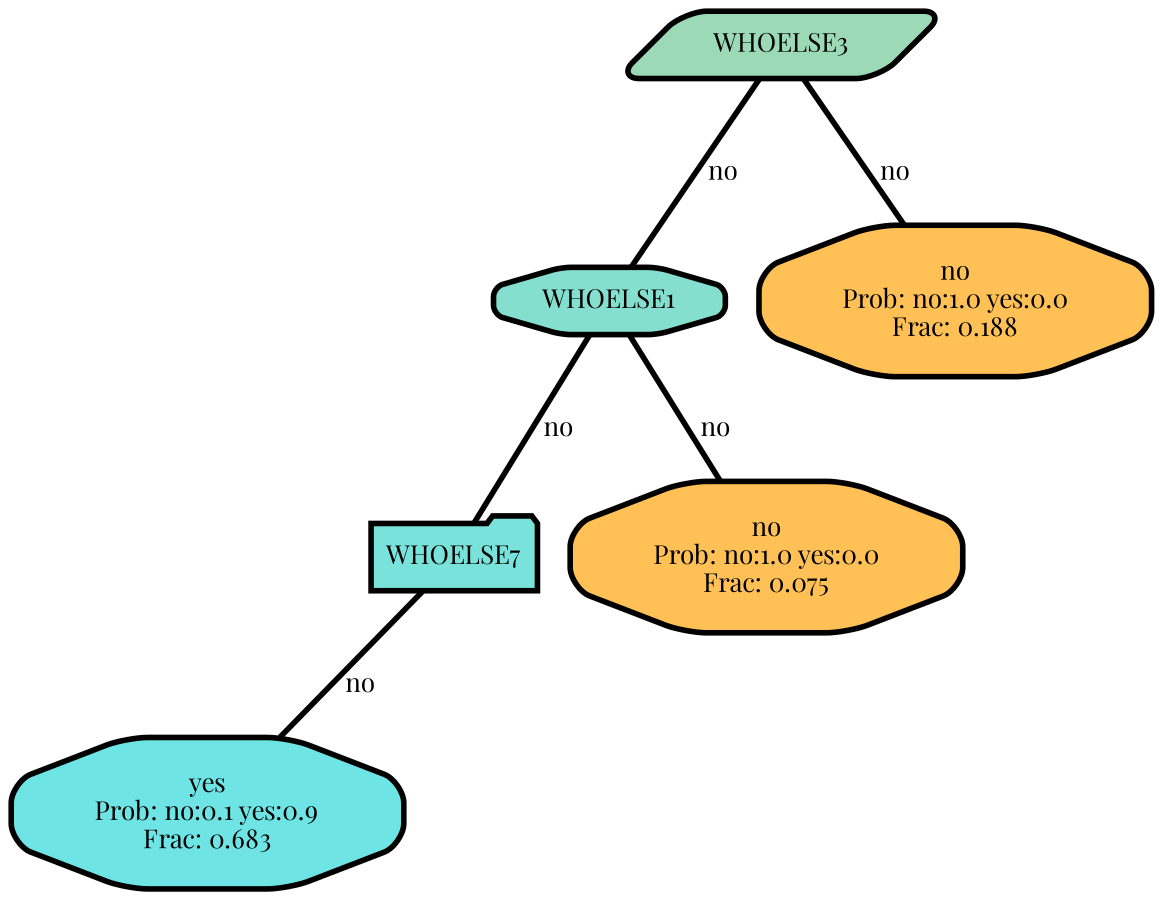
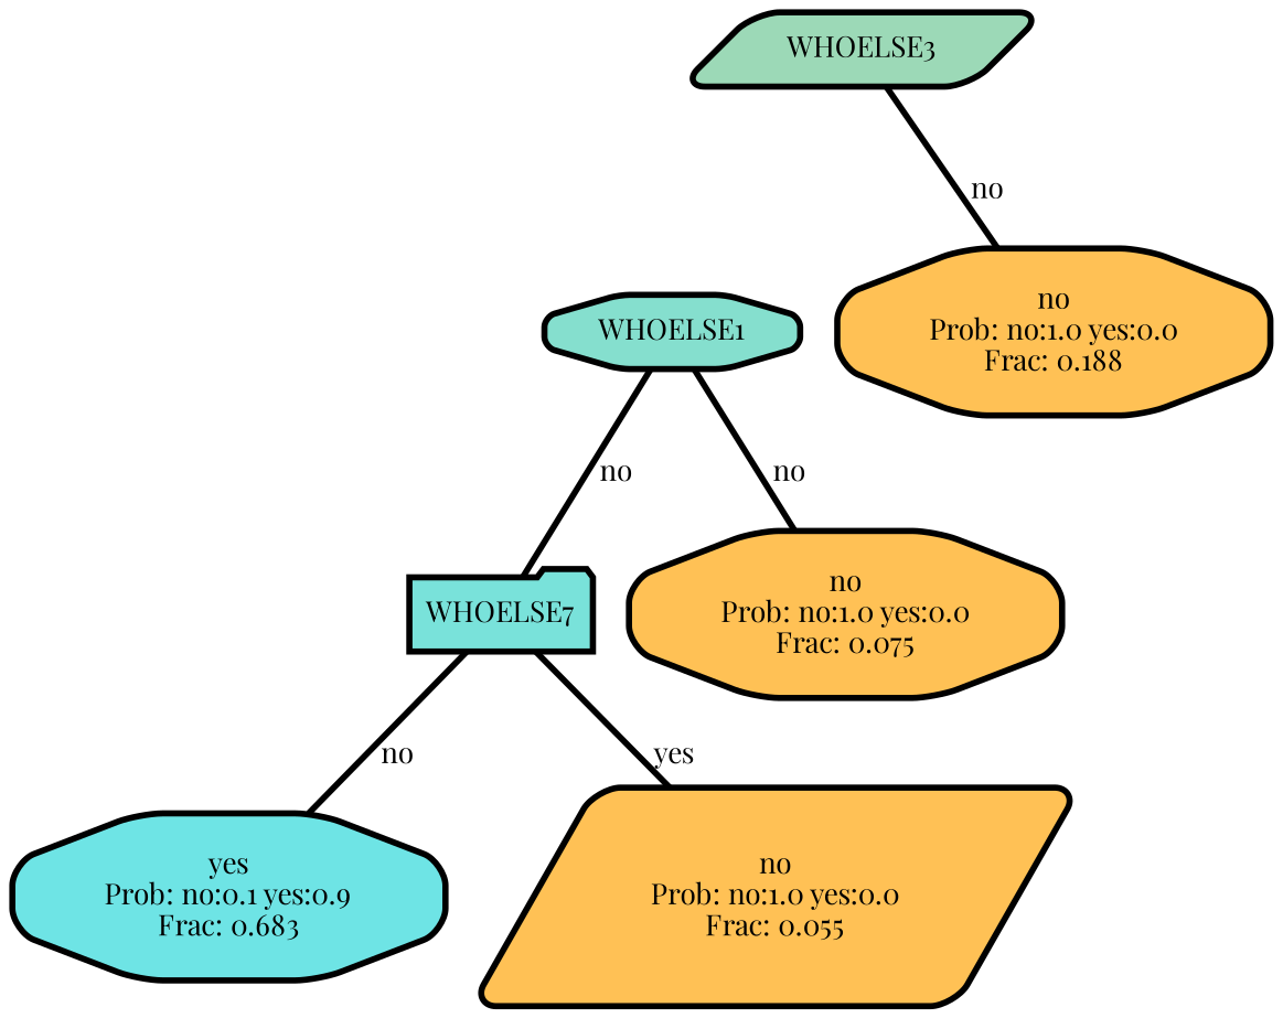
  graph {
    fontname="Playfair Display"
    ranksep="0 equally"
    splines=straight
    node [color=black fillcolor="#ffc155" fontcolor=black fontname="Playfair Display" penwidth=3 shape=octagon style="filled, rounded"]
    edge [color=black fontname="Playfair Display" penwidth=3]
    n1 [fillcolor="#6ee4e5" label="yes\nProb: no:0.1 yes:0.9\nFrac: 0.683"]
    n2 [fillcolor="#79e2da" label=WHOELSE7 shape=folder]
+   n3 [label="no\nProb: no:1.0 yes:0.0\nFrac: 0.055" shape=parallelogram]
    n4 [fillcolor="#85dfce" label=WHOELSE1]
    n5 [label="no\nProb: no:1.0 yes:0.0\nFrac: 0.075"]
    n6 [fillcolor="#9cd9b7" label=WHOELSE3 shape=parallelogram]
    n7 [label="no\nProb: no:1.0 yes:0.0\nFrac: 0.188"]
    subgraph sub_1 {
      rank=same
    }
    n2 -- n1 [label=" no"]
+   n2 -- n3 [label=" yes"]
    n4 -- n2 [label=" no"]
    n4 -- n5 [label=" no"]
-   n6 -- n4 [label=" no"]
    n6 -- n7 [label=" no"]
  }
